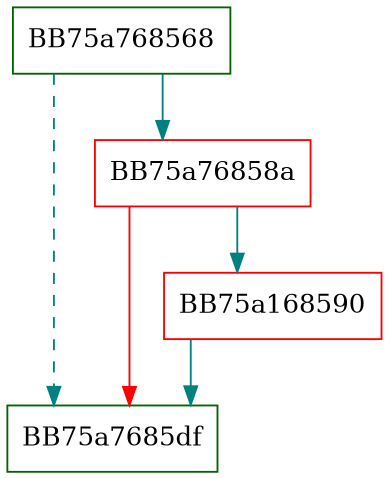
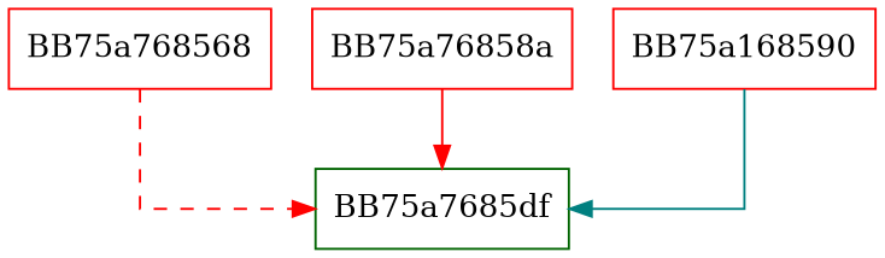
  digraph {
    splines=ortho
    node [color=darkgreen shape=box]
    edge [color=teal style=solid]
-   BB75a768568
+   BB75a768568 [color=red]
    BB75a7685df
    BB75a76858a [color=red]
    n4 [color=red label=BB75a168590]
-   BB75a768568 -> BB75a7685df [style=dashed]
-   BB75a768568 -> BB75a76858a
+   BB75a768568 -> BB75a7685df [color=red style=dashed]
    BB75a76858a -> BB75a7685df [color=red]
-   BB75a76858a -> n4
    n4 -> BB75a7685df
  }
